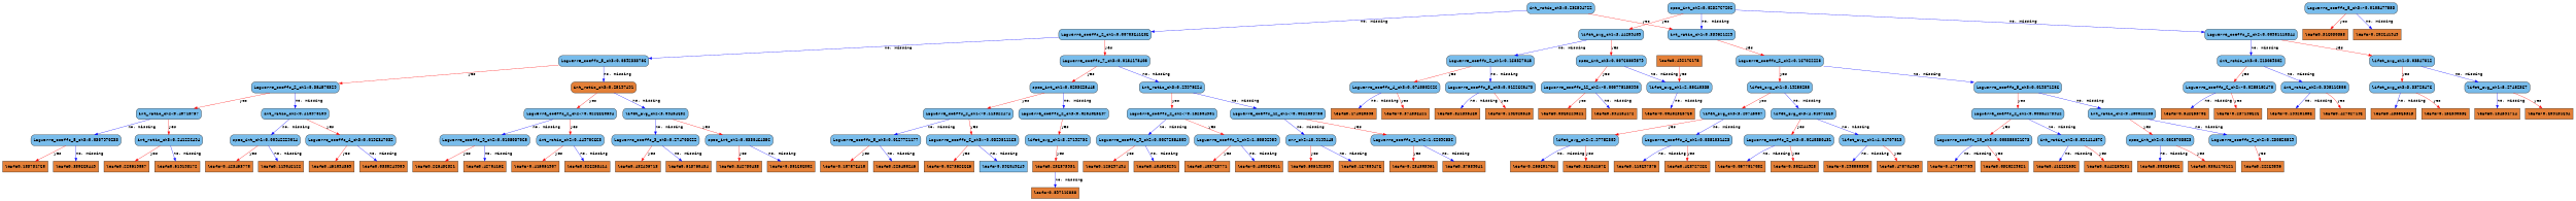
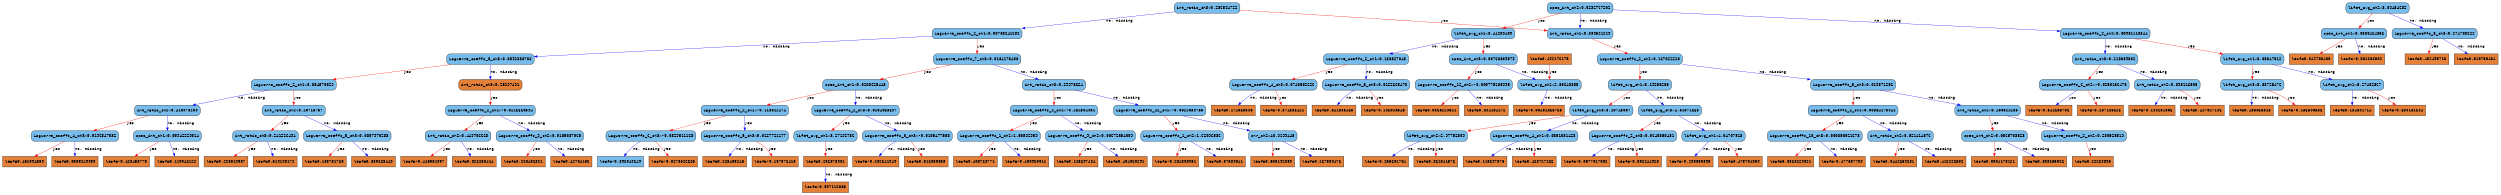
  digraph {
    fontname="DejaVu Sans Mono"
    rankdir=TB
    node [fillcolor="#78bceb" fontname="DejaVu Sans Mono" shape=box style="filled, rounded"]
    edge [color="#FF0000" fontname="DejaVu Sans Mono"]
    n1 [height=0.5 label="int_ratio_ch3<0.236594722" width=2.3264]
    n2 [height=0.5 label="int_ratio_ch1<0.339521229" width=2.3264]
    n3 [height=0.5 label="Laguerre_coeffs_2_ch1<0.00783641636" width=3.2951]
    n4 [height=0.5 label="Laguerre_coeffs_2_ch2<0.167022228" width=3.1076]
    n5 [height=0.5 label="Laguerre_coeffs_7_ch3<0.0184178408" width=3.2014]
    n6 [height=0.5 label="Laguerre_coeffs_5_ch3<0.0592333786" width=3.2014]
    n7 [height=0.5 label="lifet_avg_ch1<3.19258285" width=2.2639]
    n8 [height=0.5 label="Laguerre_coeffs_5_ch3<0.019371286" width=3.1076]
    n9 [height=0.5 label="spec_int_ch2<0.0232767202" width=2.4097]
    n10 [height=0.5 label="lifet_avg_ch1<3.44209409" width=2.2639]
    n11 [height=0.5 label="Laguerre_coeffs_2_ch2<0.00981118344" width=3.2951]
    n12 [height=0.5 label="spec_int_ch1<0.0203625448" width=2.4097]
    n13 [height=0.5 label="int_ratio_ch3<0.29978624" width=2.2326]
    n14 [height=0.5 label="Laguerre_coeffs_2_ch1<0.354570329" width=3.1076]
    n15 [fillcolor="#e48038" height=0.5 label="int_ratio_ch3<0.25197491" width=2.2326]
    n16 [height=0.5 label="lifet_avg_ch3<3.20745087" width=2.2639]
    n17 [height=0.5 label="lifet_avg_ch3<4.81071663" width=2.2639]
    n18 [height=0.5 label="Laguerre_coeffs_2_ch1<0.00354173942" width=3.2951]
    n19 [height=0.5 label="int_ratio_ch2<0.480822235" width=2.3264]
    n20 [height=0.5 label="spec_int_ch3<0.00768809579" width=2.5035]
    n21 [height=0.5 label="Laguerre_coeffs_2_ch1<0.168327048" width=3.1076]
    n22 [height=0.5 label="lifet_avg_ch1<3.03547812" width=2.2639]
    n23 [height=0.5 label="int_ratio_ch3<0.213089302" width=2.3264]
    n24 [height=0.5 label="Laguerre_coeffs_2_ch1<-0.113322474" width=3.1701]
    n25 [height=0.5 label="Laguerre_coeffs_2_ch3<0.0284065697" width=3.2014]
    n26 [height=0.5 label="Laguerre_coeffs_2_ch2<-0.152504981" width=3.1701]
    n27 [height=0.5 label="Laguerre_coeffs_12_ch1<-0.0022039758" width=3.3576]
    n28 [height=0.5 label="int_ratio_ch2<0.40715757" width=2.2326]
    n29 [height=0.5 label="int_ratio_ch2<0.410978109" width=2.3264]
    n30 [height=0.5 label="Laguerre_coeffs_2_ch2<-0.0226660594" width=3.2639]
    n31 [height=0.5 label="lifet_avg_ch2<3.09454632" width=2.2639]
    n32 [height=0.5 label="lifet_avg_ch2<2.97752309" width=2.2639]
    n33 [height=0.5 label="Laguerre_coeffs_4_ch1<0.0351031423" width=3.2014]
    n34 [height=0.5 label="Laguerre_coeffs_2_ch3<0.0640350431" width=3.2014]
    n35 [height=0.5 label="lifet_avg_ch1<4.04707813" width=2.2639]
    n36 [height=0.5 label="Laguerre_coeffs_10_ch3<0.000358021673" width=3.4826]
    n37 [height=0.5 label="int_ratio_ch2<0.521414876" width=2.3264]
    n38 [height=0.5 label="spec_int_ch2<0.0865703523" width=2.4097]
    n39 [height=0.5 label="Laguerre_coeffs_2_ch2<0.230528519" width=3.1076]
    n40 [height=0.5 label="Laguerre_coeffs_12_ch2<-0.000775135995" width=3.5451]
    n41 [height=0.5 label="lifet_avg_ch1<2.85640335" width=2.2639]
    n42 [height=0.5 label="Laguerre_coeffs_4_ch3<0.0740502626" width=3.2014]
    n43 [height=0.5 label="Laguerre_coeffs_5_ch3<0.0122668473" width=3.2014]
    n44 [height=0.5 label="lifet_avg_ch3<3.33725476" width=2.2639]
    n45 [height=0.5 label="lifet_avg_ch1<5.27482367" width=2.2639]
    n46 [height=0.5 label="Laguerre_coeffs_6_ch2<-0.0258186478" width=3.2639]
    n47 [height=0.5 label="int_ratio_ch2<0.395116508" width=2.3264]
    n48 [fillcolor="#e48038" height=0.5 label="leaf=0.361041576" style=filled width=1.6076]
    n49 [fillcolor="#e48038" height=0.5 label="leaf=-0.255601704" style=filled width=1.6701]
    n50 [fillcolor="#e48038" height=0.5 label="leaf=0.463727266" style=filled width=1.6076]
    n51 [fillcolor="#e48038" height=0.5 label="leaf=0.118697375" style=filled width=1.6076]
    n52 [fillcolor="#e48038" height=0.5 label="leaf=-0.386244923" style=filled width=1.6701]
    n53 [fillcolor="#e48038" height=0.5 label="leaf=-0.0577017032" style=filled width=1.7639]
    n54 [fillcolor="#e48038" height=0.5 label="leaf=0.478704959" style=filled width=1.6076]
    n55 [fillcolor="#e48038" height=0.5 label="leaf=-0.298880398" style=filled width=1.6701]
    n56 [fillcolor="#e48038" height=0.5 label="leaf=0.0368229821" style=filled width=1.7014]
    n57 [fillcolor="#e48038" height=0.5 label="leaf=-0.477587789" style=filled width=1.6701]
    n58 [fillcolor="#e48038" height=0.5 label="leaf=0.0442659631" style=filled width=1.7014]
    n59 [fillcolor="#e48038" height=0.5 label="leaf=0.416226536" style=filled width=1.6076]
    n60 [fillcolor="#e48038" height=0.5 label="leaf=0.0304170121" style=filled width=1.7014]
    n61 [fillcolor="#e48038" height=0.5 label="leaf=0.303655866" style=filled width=1.6076]
    n62 [fillcolor="#e48038" height=0.5 label="leaf=0.22269395" style=filled width=1.5139]
    n63 [fillcolor="#e48038" height=0.5 label="leaf=0.0368229821" style=filled width=1.7014]
    n64 [fillcolor="#e48038" height=0.5 label="leaf=0.394184172" style=filled width=1.6076]
    n65 [fillcolor="#e48038" height=0.5 label="leaf=-0.00482365768" style=filled width=1.8576]
    n66 [fillcolor="#e48038" height=0.5 label="leaf=-0.374336421" style=filled width=1.6701]
    n67 [fillcolor="#e48038" height=0.5 label="leaf=0.174060598" style=filled width=1.6076]
    n68 [fillcolor="#e48038" height=0.5 label="leaf=-0.196028545" style=filled width=1.6701]
    n69 [fillcolor="#e48038" height=0.5 label="leaf=0.341395468" style=filled width=1.6076]
    n70 [fillcolor="#e48038" height=0.5 label="leaf=-0.156590536" style=filled width=1.6701]
    n71 [fillcolor="#e48038" height=0.5 label="leaf=0.435865313" style=filled width=1.6076]
    n72 [fillcolor="#e48038" height=0.5 label="leaf=-0.609131694" style=filled width=1.6701]
    n73 [fillcolor="#e48038" height=0.5 label="leaf=0.134591714" style=filled width=1.6076]
    n74 [fillcolor="#e48038" height=0.5 label="leaf=-0.237195626" style=filled width=1.6701]
    n75 [fillcolor="#e48038" height=0.5 label="leaf=-0.542655706" style=filled width=1.6701]
    n76 [fillcolor="#e48038" height=0.5 label="leaf=0.427027196" style=filled width=1.6076]
    n77 [fillcolor="#e48038" height=0.5 label="leaf=-0.199281886" style=filled width=1.6701]
    n78 [fillcolor="#e48038" height=0.5 label="leaf=0.492176175" style=filled width=1.6076]
    n79 [height=0.5 label="Laguerre_coeffs_6_ch3<-0.0329811163" width=3.2639]
    n80 [height=0.5 label="Laguerre_coeffs_5_ch3<0.0127721177" width=3.2014]
    n81 [height=0.5 label="lifet_avg_ch1<3.27192736" width=2.2639]
    n82 [height=0.5 label="Laguerre_coeffs_8_ch3<-0.0105477553" width=3.2639]
    n83 [height=0.5 label="Laguerre_coeffs_1_ch2<1.50592959" width=3.0139]
    n84 [height=0.5 label="Laguerre_coeffs_9_ch2<0.00672854809" width=3.2951]
    n85 [height=0.5 label="Laguerre_coeffs_1_ch2<1.62096536" width=3.0139]
    n86 [height=0.5 label="snr_ch2<48.9199448" width=1.8264]
    n87 [height=0.5 label="int_ratio_ch3<0.241226494" width=2.3264]
    n88 [height=0.5 label="Laguerre_coeffs_5_ch3<0.0307970233" width=3.2014]
    n89 [height=0.5 label="Laguerre_coeffs_4_ch3<0.0196347032" width=3.2014]
    n90 [height=0.5 label="spec_int_ch1<0.00942229014" width=2.5035]
    n91 [height=0.5 label="int_ratio_ch2<0.449786663" width=2.3264]
    n92 [height=0.5 label="Laguerre_coeffs_9_ch2<0.0105037065" width=3.2014]
    n93 [height=0.5 label="spec_int_ch1<0.0330464356" width=2.4097]
    n94 [height=0.5 label="Laguerre_coeffs_3_ch3<0.274703622" width=3.1076]
    n95 [fillcolor="#e48038" height=0.5 label="leaf=-0.0273526665" style=filled width=1.7639]
    n96 [height=0.5 label="leaf=-0.396049649" style=filled width=1.6701]
    n97 [fillcolor="#e48038" height=0.5 label="leaf=-0.187876418" style=filled width=1.6701]
    n98 [fillcolor="#e48038" height=0.5 label="leaf=0.225488245" style=filled width=1.6076]
    n99 [fillcolor="#e48038" height=0.5 label="leaf=0.236373931" style=filled width=1.6076]
    n100 [fillcolor="#e48038" height=0.5 label="leaf=0.316030353" style=filled width=1.6076]
    n101 [fillcolor="#e48038" height=0.5 label="leaf=-0.202641949" style=filled width=1.6701]
    n102 [fillcolor="#e48038" height=0.5 label="leaf=0.403763771" style=filled width=1.6076]
    n103 [fillcolor="#e48038" height=0.5 label="leaf=-0.480960011" style=filled width=1.6701]
    n104 [fillcolor="#e48038" height=0.5 label="leaf=0.125697494" style=filled width=1.6076]
    n105 [fillcolor="#e48038" height=0.5 label="leaf=0.404068291" style=filled width=1.6076]
    n106 [fillcolor="#e48038" height=0.5 label="leaf=-0.234303951" style=filled width=1.6701]
    n107 [fillcolor="#e48038" height=0.5 label="leaf=0.37539041" style=filled width=1.5139]
    n108 [fillcolor="#e48038" height=0.5 label="leaf=0.505192389" style=filled width=1.6076]
    n109 [fillcolor="#e48038" height=0.5 label="leaf=0.167889476" style=filled width=1.6076]
    n110 [fillcolor="#e48038" height=0.5 label="leaf=-0.597116888" style=filled width=1.6701]
    n111 [fillcolor="#e48038" height=0.5 label="leaf=0.228519887" style=filled width=1.6076]
    n112 [fillcolor="#e48038" height=0.5 label="leaf=0.519193172" style=filled width=1.6076]
    n113 [fillcolor="#e48038" height=0.5 label="leaf=0.133731768" style=filled width=1.6076]
    n114 [fillcolor="#e48038" height=0.5 label="leaf=0.330668449" style=filled width=1.6076]
    n115 [fillcolor="#e48038" height=0.5 label="leaf=0.451094359" style=filled width=1.6076]
    n116 [fillcolor="#e48038" height=0.5 label="leaf=0.0338249989" style=filled width=1.7014]
    n117 [fillcolor="#e48038" height=0.5 label="leaf=-0.423453778" style=filled width=1.6701]
    n118 [fillcolor="#e48038" height=0.5 label="leaf=0.119046122" style=filled width=1.6076]
    n119 [fillcolor="#e48038" height=0.5 label="leaf=-0.415051907" style=filled width=1.6701]
    n120 [fillcolor="#e48038" height=0.5 label="leaf=0.326253414" style=filled width=1.6076]
    n121 [fillcolor="#e48038" height=0.5 label="leaf=0.265436321" style=filled width=1.6076]
    n122 [fillcolor="#e48038" height=0.5 label="leaf=0.42704156" style=filled width=1.5139]
    n123 [fillcolor="#e48038" height=0.5 label="leaf=0.342730433" style=filled width=1.6076]
    n124 [fillcolor="#e48038" height=0.5 label="leaf=-0.381686002" style=filled width=1.6701]
    n125 [fillcolor="#e48038" height=0.5 label="leaf=0.432495713" style=filled width=1.6076]
    n126 [fillcolor="#e48038" height=0.5 label="leaf=0.513750434" style=filled width=1.6076]
    n1 -> n2 [label=yes]
    n1 -> n3 [color="#0000FF" label="no, missing"]
    n2 -> n4 [label=yes]
    n3 -> n5 [label=yes]
    n3 -> n6 [color="#0000FF" label="no, missing"]
    n4 -> n7 [label=yes]
    n4 -> n8 [color="#0000FF" label="no, missing"]
    n5 -> n12 [label=yes]
    n5 -> n13 [color="#0000FF" label="no, missing"]
    n6 -> n14 [label=yes]
    n6 -> n15 [color="#0000FF" label="no, missing"]
    n7 -> n16 [label=yes]
    n7 -> n17 [color="#0000FF" label="no, missing"]
    n8 -> n18 [label=yes]
    n8 -> n19 [color="#0000FF" label="no, missing"]
    n9 -> n2 [color="#0000FF" label="no, missing"]
    n9 -> n10 [label=yes]
    n9 -> n11 [color="#0000FF" label="no, missing"]
    n10 -> n20 [label=yes]
    n10 -> n21 [color="#0000FF" label="no, missing"]
    n11 -> n22 [label=yes]
    n11 -> n23 [color="#0000FF" label="no, missing"]
    n12 -> n24 [label=yes]
    n12 -> n25 [color="#0000FF" label="no, missing"]
    n13 -> n26 [label=yes]
    n13 -> n27 [color="#0000FF" label="no, missing"]
    n14 -> n28 [label=yes]
    n14 -> n29 [color="#0000FF" label="no, missing"]
    n15 -> n30 [label=yes]
-   n15 -> n31 [color="#0000FF" label="no, missing"]
    n16 -> n32 [label=yes]
    n16 -> n33 [color="#0000FF" label="no, missing"]
    n17 -> n34 [label=yes]
    n17 -> n35 [color="#0000FF" label="no, missing"]
    n18 -> n36 [label=yes]
    n18 -> n37 [color="#0000FF" label="no, missing"]
    n19 -> n38 [label=yes]
    n19 -> n39 [color="#0000FF" label="no, missing"]
    n20 -> n40 [label=yes]
    n20 -> n41 [color="#0000FF" label="no, missing"]
    n21 -> n42 [label=yes]
    n21 -> n43 [color="#0000FF" label="no, missing"]
    n22 -> n44 [label=yes]
    n22 -> n45 [color="#0000FF" label="no, missing"]
    n23 -> n46 [label=yes]
    n23 -> n47 [color="#0000FF" label="no, missing"]
    n24 -> n79 [label=yes]
-   n24 -> n80 [color="#0000FF" label="no, missing"]
+   n24 -> n80 [color="#0000FF" label=yes]
    n25 -> n81 [label=yes]
+   n25 -> n82 [color="#0000FF" label="no, missing"]
    n26 -> n83 [label=yes]
    n26 -> n84 [color="#0000FF" label="no, missing"]
    n27 -> n85 [label=yes]
    n27 -> n86 [color="#0000FF" label="no, missing"]
    n28 -> n87 [label=yes]
    n28 -> n88 [color="#0000FF" label="no, missing"]
    n29 -> n89 [label=yes]
    n29 -> n90 [color="#0000FF" label="no, missing"]
    n30 -> n91 [label=yes]
    n30 -> n92 [color="#0000FF" label="no, missing"]
    n31 -> n93 [label=yes]
    n31 -> n94 [color="#0000FF" label="no, missing"]
    n32 -> n48 [label=yes]
    n32 -> n49 [color="#0000FF" label="no, missing"]
    n33 -> n50 [label=yes]
    n33 -> n51 [color="#0000FF" label="no, missing"]
    n34 -> n52 [label=yes]
    n34 -> n53 [color="#0000FF" label="no, missing"]
    n35 -> n54 [label=yes]
    n35 -> n55 [color="#0000FF" label="no, missing"]
    n36 -> n56 [label=yes]
    n36 -> n57 [color="#0000FF" label="no, missing"]
    n37 -> n58 [label=yes]
    n37 -> n59 [color="#0000FF" label="no, missing"]
    n38 -> n60 [label=yes]
    n38 -> n61 [color="#0000FF" label="no, missing"]
    n39 -> n62 [label=yes]
    n40 -> n63 [label=yes]
    n40 -> n64 [color="#0000FF" label="no, missing"]
    n41 -> n65 [color="#0000FF" label="no, missing"]
    n42 -> n66 [label=yes]
    n42 -> n67 [color="#0000FF" label="no, missing"]
    n43 -> n68 [label=yes]
    n43 -> n69 [color="#0000FF" label="no, missing"]
    n44 -> n70 [label=yes]
    n44 -> n71 [color="#0000FF" label="no, missing"]
    n45 -> n72 [label=yes]
    n45 -> n73 [color="#0000FF" label="no, missing"]
    n46 -> n74 [label=yes]
-   n46 -> n75 [color="#0000FF" label="no, missing"]
+   n46 -> n75 [color="#0000FF" label=yes]
    n47 -> n76 [label=yes]
    n47 -> n77 [color="#0000FF" label="no, missing"]
    n78 -> n41 [label=yes]
    n79 -> n95 [label=yes]
    n79 -> n96 [color="#0000FF" label="no, missing"]
    n80 -> n97 [label=yes]
    n80 -> n98 [color="#0000FF" label="no, missing"]
    n81 -> n99 [label=yes]
    n82 -> n100 [label=yes]
    n82 -> n101 [color="#0000FF" label="no, missing"]
    n83 -> n102 [label=yes]
    n83 -> n103 [color="#0000FF" label="no, missing"]
    n84 -> n104 [label=yes]
    n84 -> n105 [color="#0000FF" label="no, missing"]
    n85 -> n106 [label=yes]
    n85 -> n107 [color="#0000FF" label="no, missing"]
    n86 -> n108 [label=yes]
    n86 -> n109 [color="#0000FF" label="no, missing"]
    n87 -> n111 [label=yes]
    n87 -> n112 [color="#0000FF" label="no, missing"]
    n88 -> n113 [label=yes]
    n88 -> n114 [color="#0000FF" label="no, missing"]
    n89 -> n115 [label=yes]
    n89 -> n116 [color="#0000FF" label="no, missing"]
    n90 -> n117 [label=yes]
    n90 -> n118 [color="#0000FF" label="no, missing"]
    n91 -> n119 [label=yes]
    n91 -> n120 [color="#0000FF" label="no, missing"]
    n92 -> n121 [label=yes]
    n92 -> n122 [color="#0000FF" label="no, missing"]
    n93 -> n123 [label=yes]
    n93 -> n124 [color="#0000FF" label="no, missing"]
    n94 -> n125 [label=yes]
    n94 -> n126 [color="#0000FF" label="no, missing"]
    n99 -> n110 [color="#0000FF" label="no, missing"]
  }
